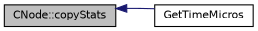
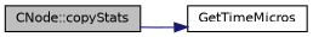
  digraph {
    rankdir=LR
    node [color=black fontname=Helvetica fontsize=10 shape=record style=filled]
    n1 [fillcolor=grey75 fontcolor=black height=0.2 label="CNode::copyStats" width=0.4]
    n2 [fillcolor=white height=0.2 label=GetTimeMicros width=0.4]
-   n2 -> n1 [color=midnightblue fontname=Helvetica fontsize=10 labelfontname=Helvetica labelfontsize=10 style=solid]
+   n1 -> n2 [color=midnightblue fontname=Helvetica fontsize=10 labelfontname=Helvetica labelfontsize=10 style=solid]
  }
